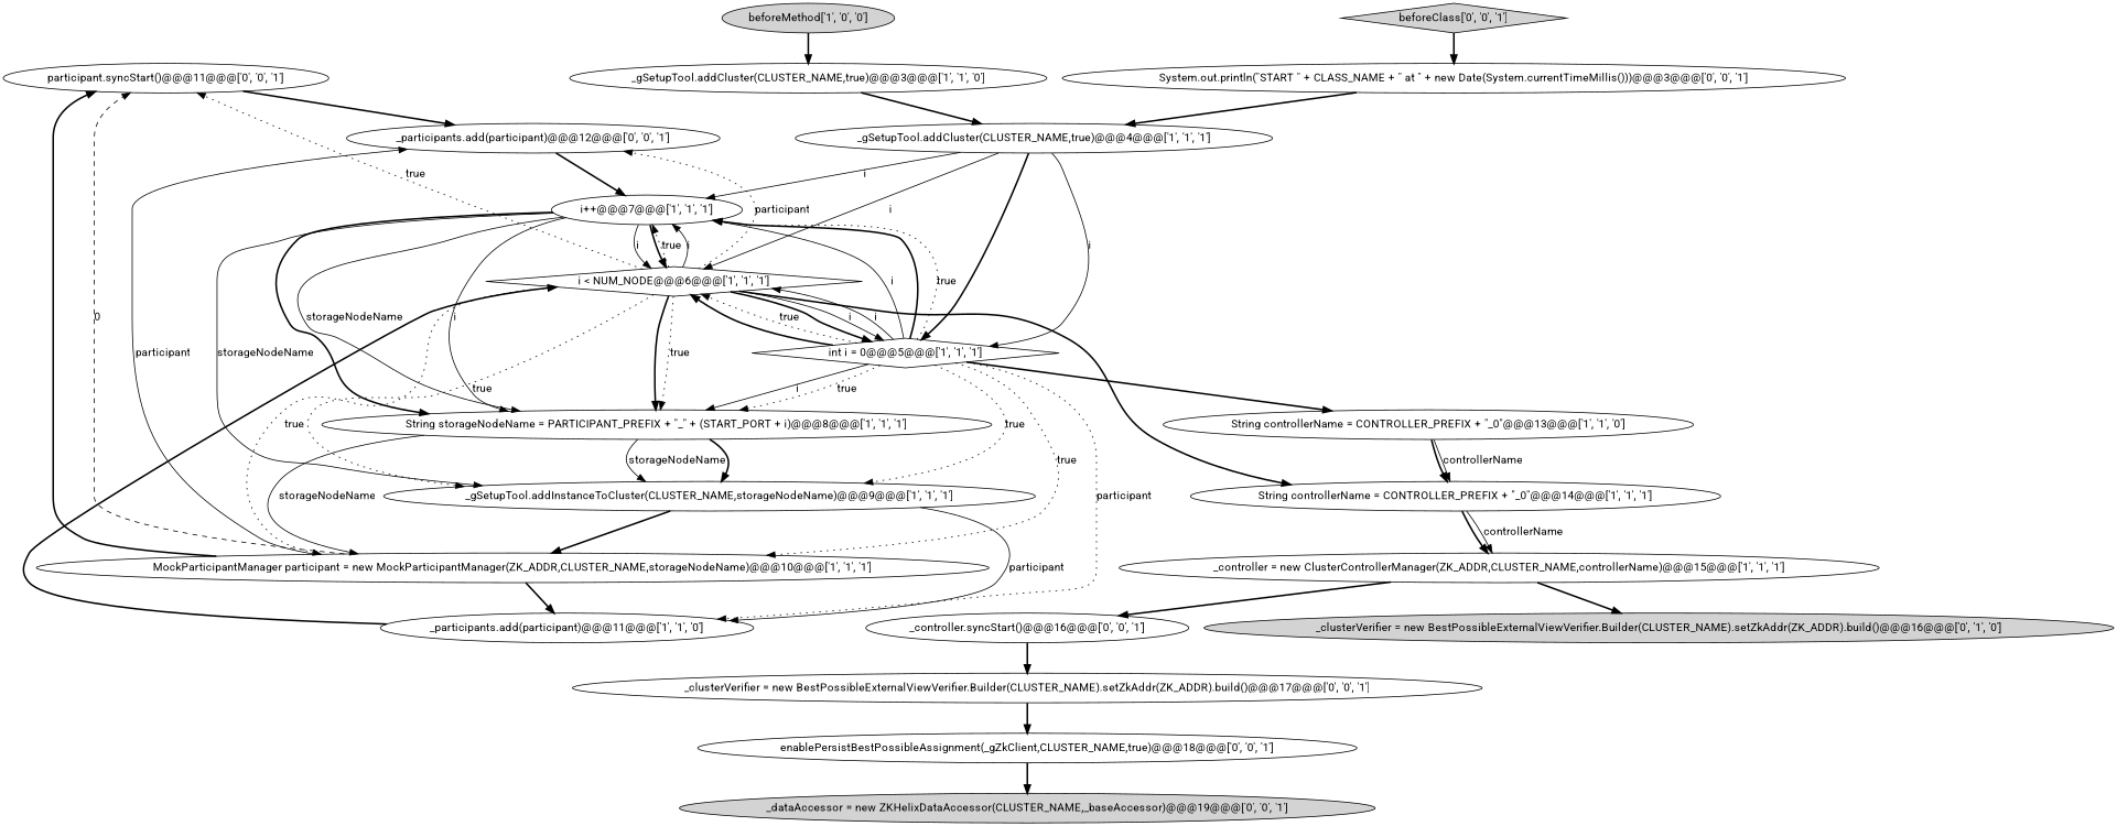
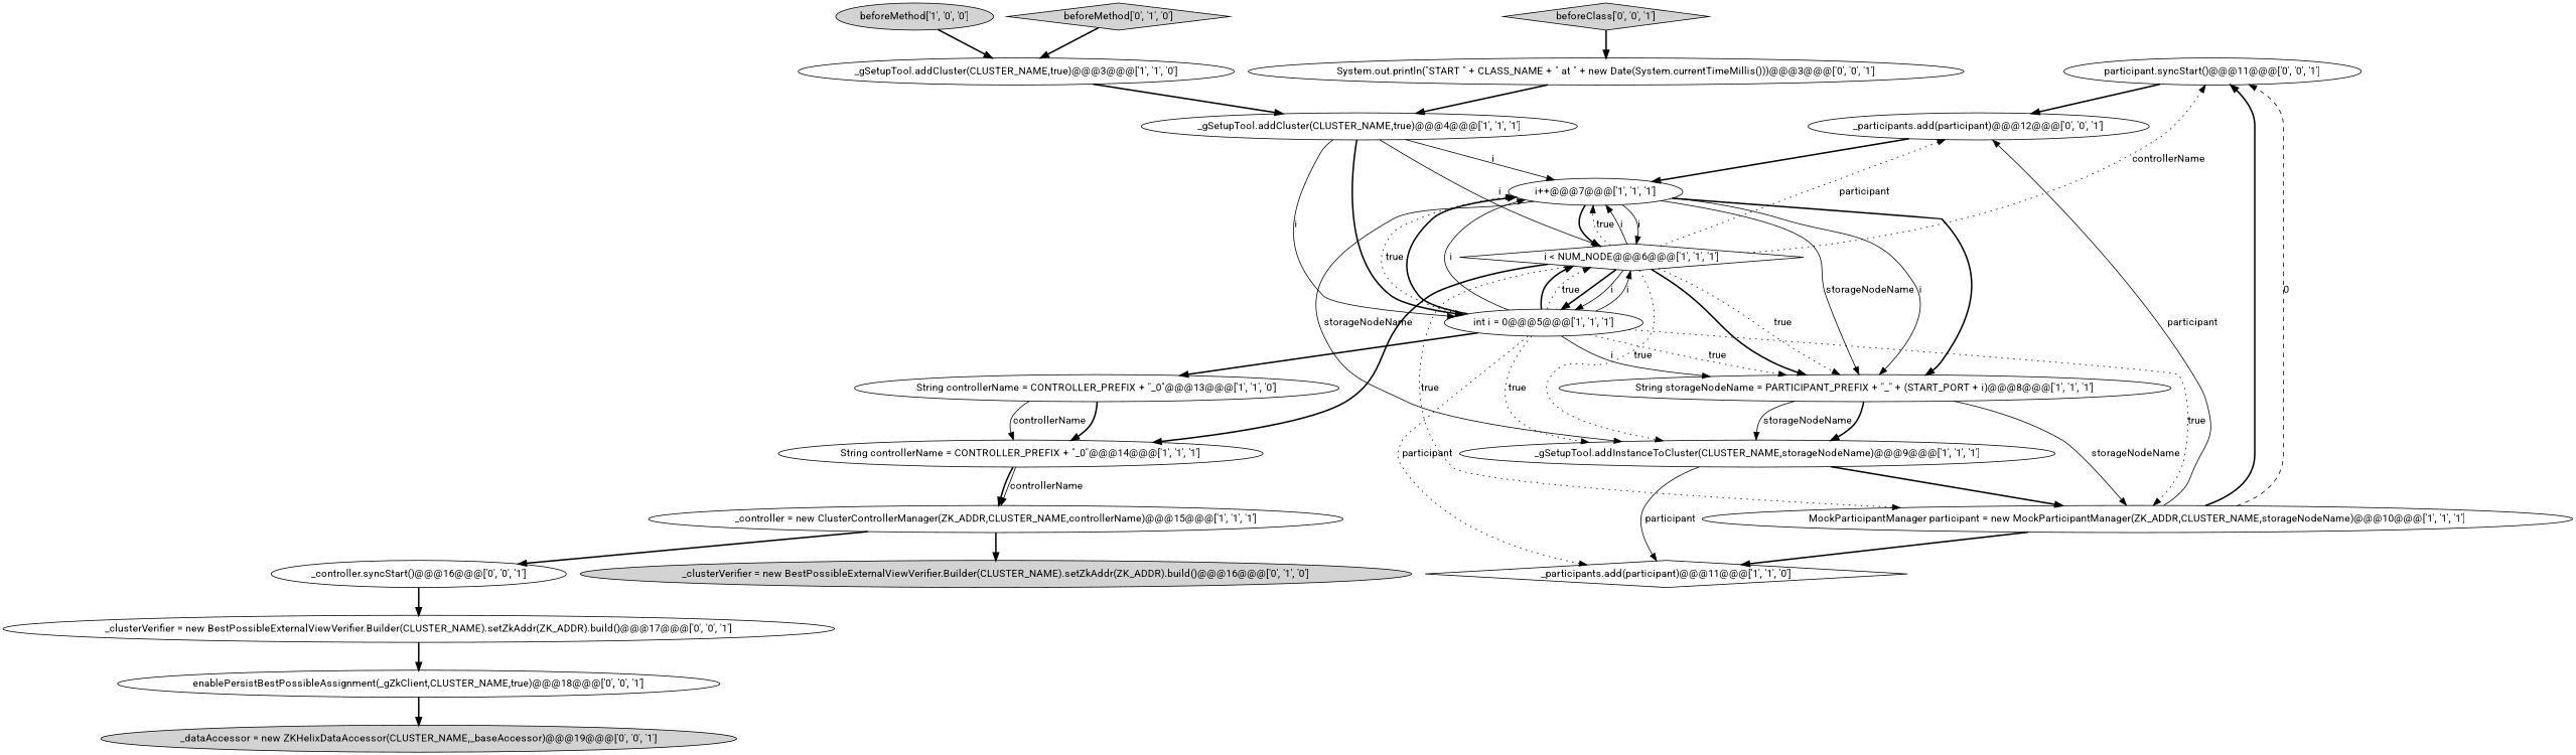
  digraph {
    fontname=Roboto
    node [fillcolor=white fontname=Roboto shape=ellipse style=filled]
    edge [fontname=Roboto style=bold]
    n1 [label="participant.syncStart()@@@11@@@['0', '0', '1']"]
    n2 [label="_participants.add(participant)@@@12@@@['0', '0', '1']"]
    n3 [label="i++@@@7@@@['1', '1', '1']"]
-   n4 [label="int i = 0@@@5@@@['1', '1', '1']" shape=diamond]
+   n4 [label="int i = 0@@@5@@@['1', '1', '1']"]
    n5 [label="i < NUM_NODE@@@6@@@['1', '1', '1']" shape=diamond]
    n6 [label="String storageNodeName = PARTICIPANT_PREFIX + \"_\" + (START_PORT + i)@@@8@@@['1', '1', '1']"]
    n7 [label="String controllerName = CONTROLLER_PREFIX + \"_0\"@@@13@@@['1', '1', '0']"]
-   n8 [label="_participants.add(participant)@@@11@@@['1', '1', '0']"]
+   n8 [label="_participants.add(participant)@@@11@@@['1', '1', '0']" shape=diamond]
    n9 [label="MockParticipantManager participant = new MockParticipantManager(ZK_ADDR,CLUSTER_NAME,storageNodeName)@@@10@@@['1', '1', '1']"]
    n10 [label="_gSetupTool.addInstanceToCluster(CLUSTER_NAME,storageNodeName)@@@9@@@['1', '1', '1']"]
    n11 [label="String controllerName = CONTROLLER_PREFIX + \"_0\"@@@14@@@['1', '1', '1']"]
    n12 [label="_clusterVerifier = new BestPossibleExternalViewVerifier.Builder(CLUSTER_NAME).setZkAddr(ZK_ADDR).build()@@@17@@@['0', '0', '1']"]
    n13 [label="enablePersistBestPossibleAssignment(_gZkClient,CLUSTER_NAME,true)@@@18@@@['0', '0', '1']"]
    n14 [fillcolor=lightgray label="_dataAccessor = new ZKHelixDataAccessor(CLUSTER_NAME,_baseAccessor)@@@19@@@['0', '0', '1']"]
    n15 [label="_controller.syncStart()@@@16@@@['0', '0', '1']"]
+   n16 [fillcolor=lightgray label="beforeMethod['0', '1', '0']" shape=diamond]
    n17 [label="_gSetupTool.addCluster(CLUSTER_NAME,true)@@@3@@@['1', '1', '0']"]
    n18 [label="_gSetupTool.addCluster(CLUSTER_NAME,true)@@@4@@@['1', '1', '1']"]
    n19 [label="_controller = new ClusterControllerManager(ZK_ADDR,CLUSTER_NAME,controllerName)@@@15@@@['1', '1', '1']"]
    n20 [fillcolor=lightgray label="_clusterVerifier = new BestPossibleExternalViewVerifier.Builder(CLUSTER_NAME).setZkAddr(ZK_ADDR).build()@@@16@@@['0', '1', '0']"]
    n21 [fillcolor=lightgray label="beforeClass['0', '0', '1']" shape=diamond]
    n22 [label="System.out.println(\"START \" + CLASS_NAME + \" at \" + new Date(System.currentTimeMillis()))@@@3@@@['0', '0', '1']"]
    n23 [fillcolor=lightgray label="beforeMethod['1', '0', '0']"]
    n1 -> n2
    n2 -> n3
    n3 -> n5 [label=i style=solid]
    n3 -> n5
    n3 -> n6
    n3 -> n6 [label=storageNodeName style=solid]
    n3 -> n6 [label=i style=solid]
    n3 -> n10 [label=storageNodeName style=solid]
    n4 -> n3
    n4 -> n3 [label=true style=dotted]
    n4 -> n3 [label=i style=solid]
    n4 -> n5 [label=i style=solid]
    n4 -> n5
    n4 -> n5 [label=true style=dotted]
    n4 -> n6 [label=i style=solid]
    n4 -> n6 [label=true style=dotted]
    n4 -> n7
    n4 -> n8 [label=participant style=dotted]
    n4 -> n9 [label=true style=dotted]
    n4 -> n10 [label=true style=dotted]
-   n5 -> n1 [label=true style=dotted]
+   n5 -> n1 [label=controllerName style=dotted]
    n5 -> n2 [label=participant style=dotted]
    n5 -> n3 [label=true style=dotted]
    n5 -> n3 [label=i style=solid]
    n5 -> n4 [label=i style=solid]
    n5 -> n4
    n5 -> n6
    n5 -> n6 [label=true style=dotted]
    n5 -> n9 [label=true style=dotted]
    n5 -> n10 [label=true style=dotted]
    n5 -> n11
    n6 -> n9 [label=storageNodeName style=solid]
    n6 -> n10 [label=storageNodeName style=solid]
    n6 -> n10
    n7 -> n11
    n7 -> n11 [label=controllerName style=solid]
-   n8 -> n5
    n9 -> n1
    n9 -> n1 [label=0 style=dashed]
    n9 -> n2 [label=participant style=solid]
    n9 -> n8
    n10 -> n8 [label=participant style=solid]
    n10 -> n9
    n11 -> n19
    n11 -> n19 [label=controllerName style=solid]
    n12 -> n13
    n13 -> n14
    n15 -> n12
+   n16 -> n17
    n17 -> n18
    n18 -> n3 [label=i style=solid]
    n18 -> n4 [label=i style=solid]
    n18 -> n4
    n18 -> n5 [label=i style=solid]
    n19 -> n15
    n19 -> n20
    n21 -> n22
    n22 -> n18
    n23 -> n17
  }
